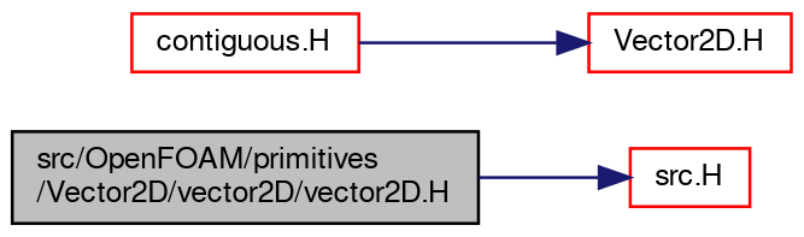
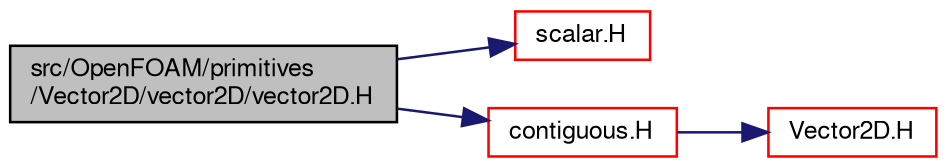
  digraph {
    rankdir=LR
    node [color=red fontname=FreeSans fontsize=10 shape=record]
    edge [color=midnightblue fontname=FreeSans fontsize=10 labelfontname=FreeSans labelfontsize=10 style=solid]
    n1 [color=black fillcolor=grey75 fontcolor=black height=0.2 label="src/OpenFOAM/primitives\l/Vector2D/vector2D/vector2D.H" style=filled width=0.4]
-   n2 [height=0.2 label="src.H" width=0.4]
+   n2 [height=0.2 label="scalar.H" width=0.4]
    n3 [height=0.2 label="contiguous.H" width=0.4]
    n4 [height=0.2 label="Vector2D.H" width=0.4]
    n1 -> n2
+   n1 -> n3
    n3 -> n4
  }
